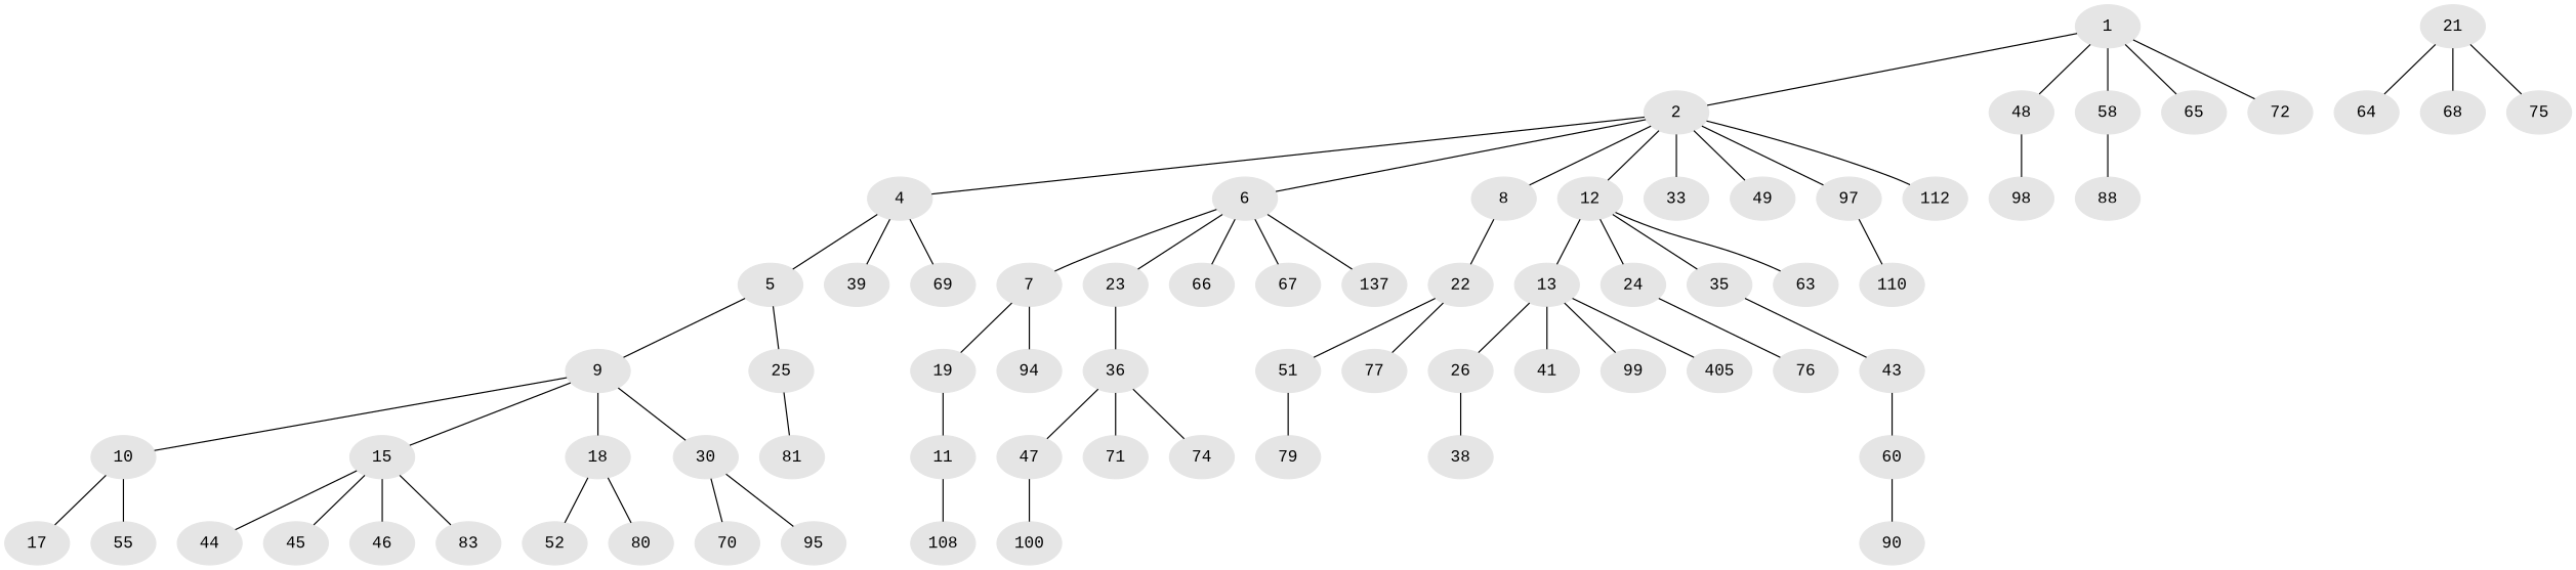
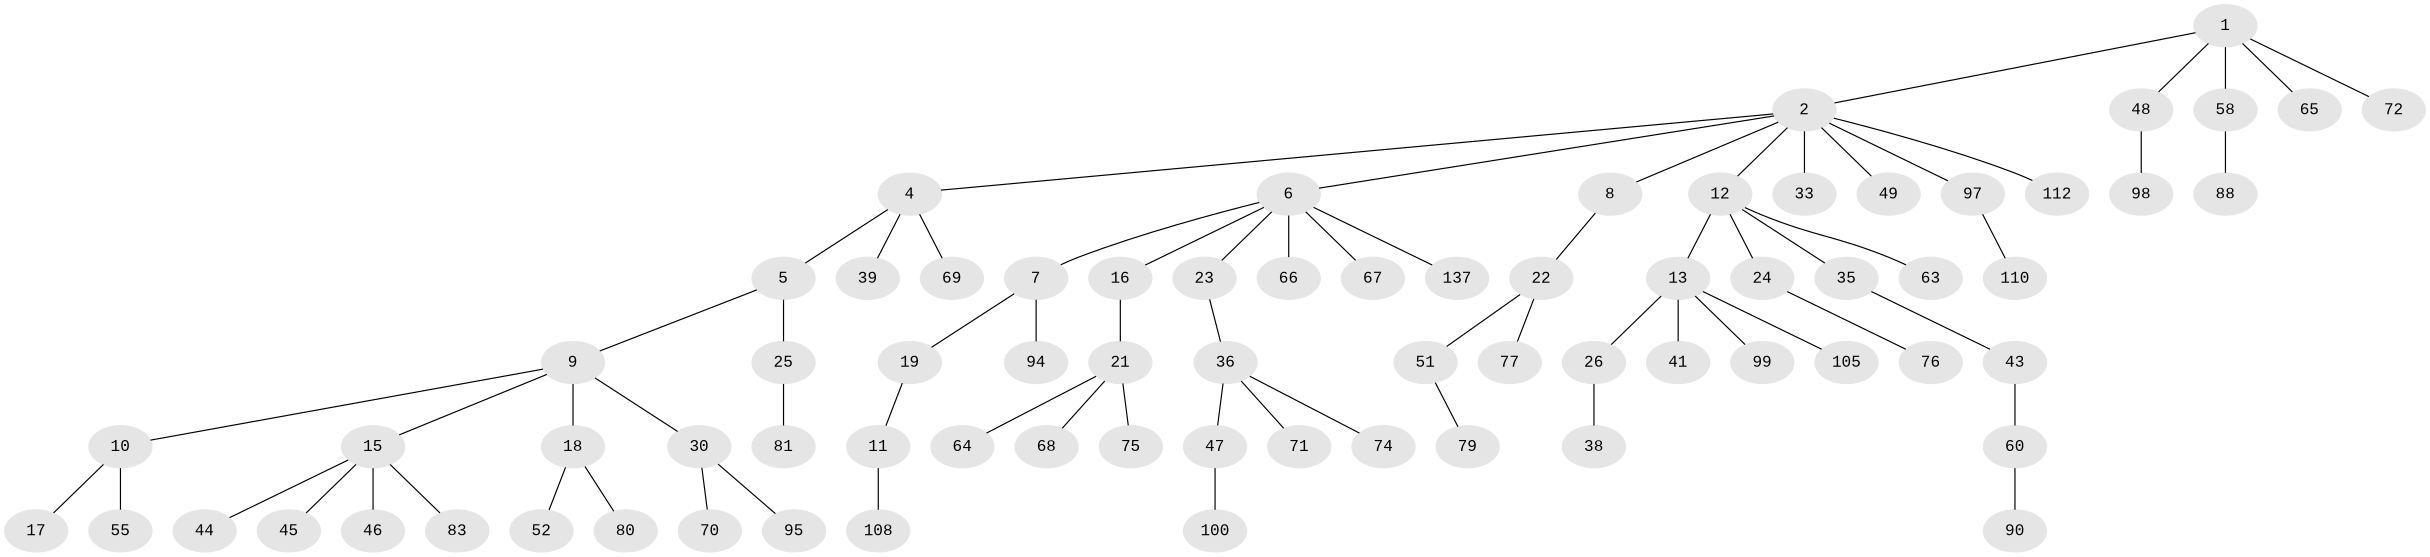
  graph {
    fontname="Liberation Mono"
    node [color=gray90 fontname="Liberation Mono" style=filled]
    edge [fontname="Liberation Mono"]
    1 [super="+31"]
    2 [super="+3"]
    48 [super="+78"]
    58 [super="+59"]
    65
    72
    4 [super="+93"]
    6 [super="+56"]
    8
    12 [super="+50"]
    33
    49 [super="+57"]
    97
    112
    98
    88 [super="+106"]
    5
    39 [super="+62"]
    69
    7 [super="+32"]
+   16
    23 [super="+113"]
    66
    67
    n25 [label=137]
    22 [super="+37"]
    13 [super="+14"]
    24 [super="+92"]
    35
    63 [super="+96"]
    110
    9 [super="+11"]
    25 [super="+54"]
    10 [super="+29"]
    15 [super="+27"]
    18 [super="+28"]
    30 [super="+40"]
    81
    19
    94
    21 [super="+102"]
    36 [super="+82"]
    n43 [label=11 super="+73"]
    51 [super="+53"]
    77 [super="+86"]
    17 [super="+20"]
    55 [super="+85"]
    44
    45 [super="+103"]
    46 [super="+91"]
    83
    52 [super="+111"]
    80
    70 [super="+101"]
    95
    26 [super="+34"]
    41
    99
-   105 [label=405]
+   105
    76 [super="+89"]
    43 [super="+109"]
    38 [super="+42"]
    64
    68
    75 [super="+87"]
    108
    79
    47 [super="+104"]
    71
    74
    60 [super="+84"]
    100
    90
    1 -- 2
    1 -- 48
    1 -- 58
    1 -- 65
    1 -- 72
    2 -- 4
    2 -- 6
    2 -- 8
    2 -- 12
    2 -- 33
    2 -- 49
    2 -- 97
    2 -- 112
    48 -- 98
    58 -- 88
    4 -- 5
    4 -- 39
    4 -- 69
    6 -- 7
+   6 -- 16
    6 -- 23
    6 -- 66
    6 -- 67
    6 -- n25
    8 -- 22
    12 -- 13
    12 -- 24
    12 -- 35
    12 -- 63
    97 -- 110
    5 -- 9
    5 -- 25
    7 -- 19
    7 -- 94
+   16 -- 21
    23 -- 36
    22 -- 51
    22 -- 77
    13 -- 26
    13 -- 41
    13 -- 99
    13 -- 105
    24 -- 76
    35 -- 43
    9 -- 10
    9 -- 15
    9 -- 18
    9 -- 30
    25 -- 81
    10 -- 17
    10 -- 55
    15 -- 44
    15 -- 45
    15 -- 46
    15 -- 83
    18 -- 52
    18 -- 80
    30 -- 70
    30 -- 95
    19 -- n43
    21 -- 64
    21 -- 68
    21 -- 75
    36 -- 47
    36 -- 71
    36 -- 74
    n43 -- 108
    51 -- 79
    26 -- 38
    43 -- 60
    47 -- 100
    60 -- 90
  }
